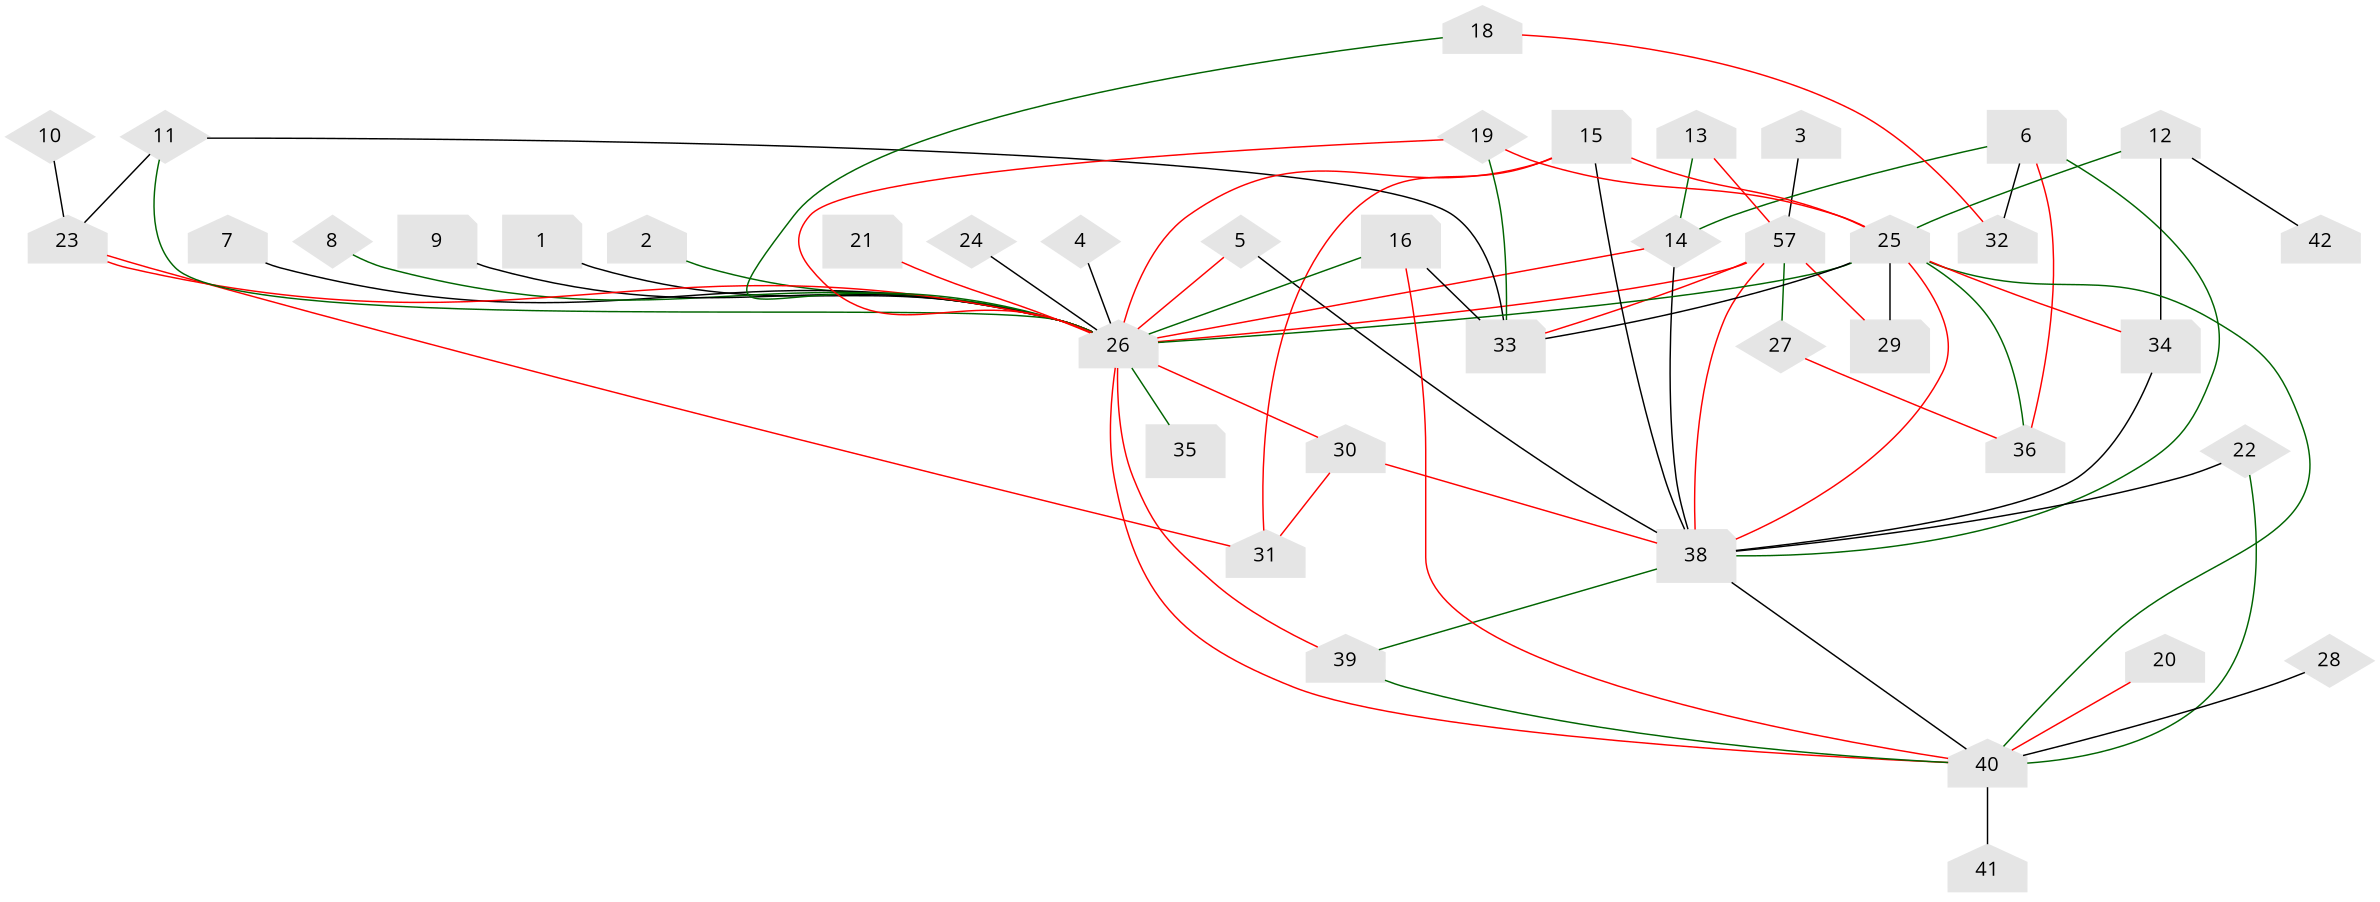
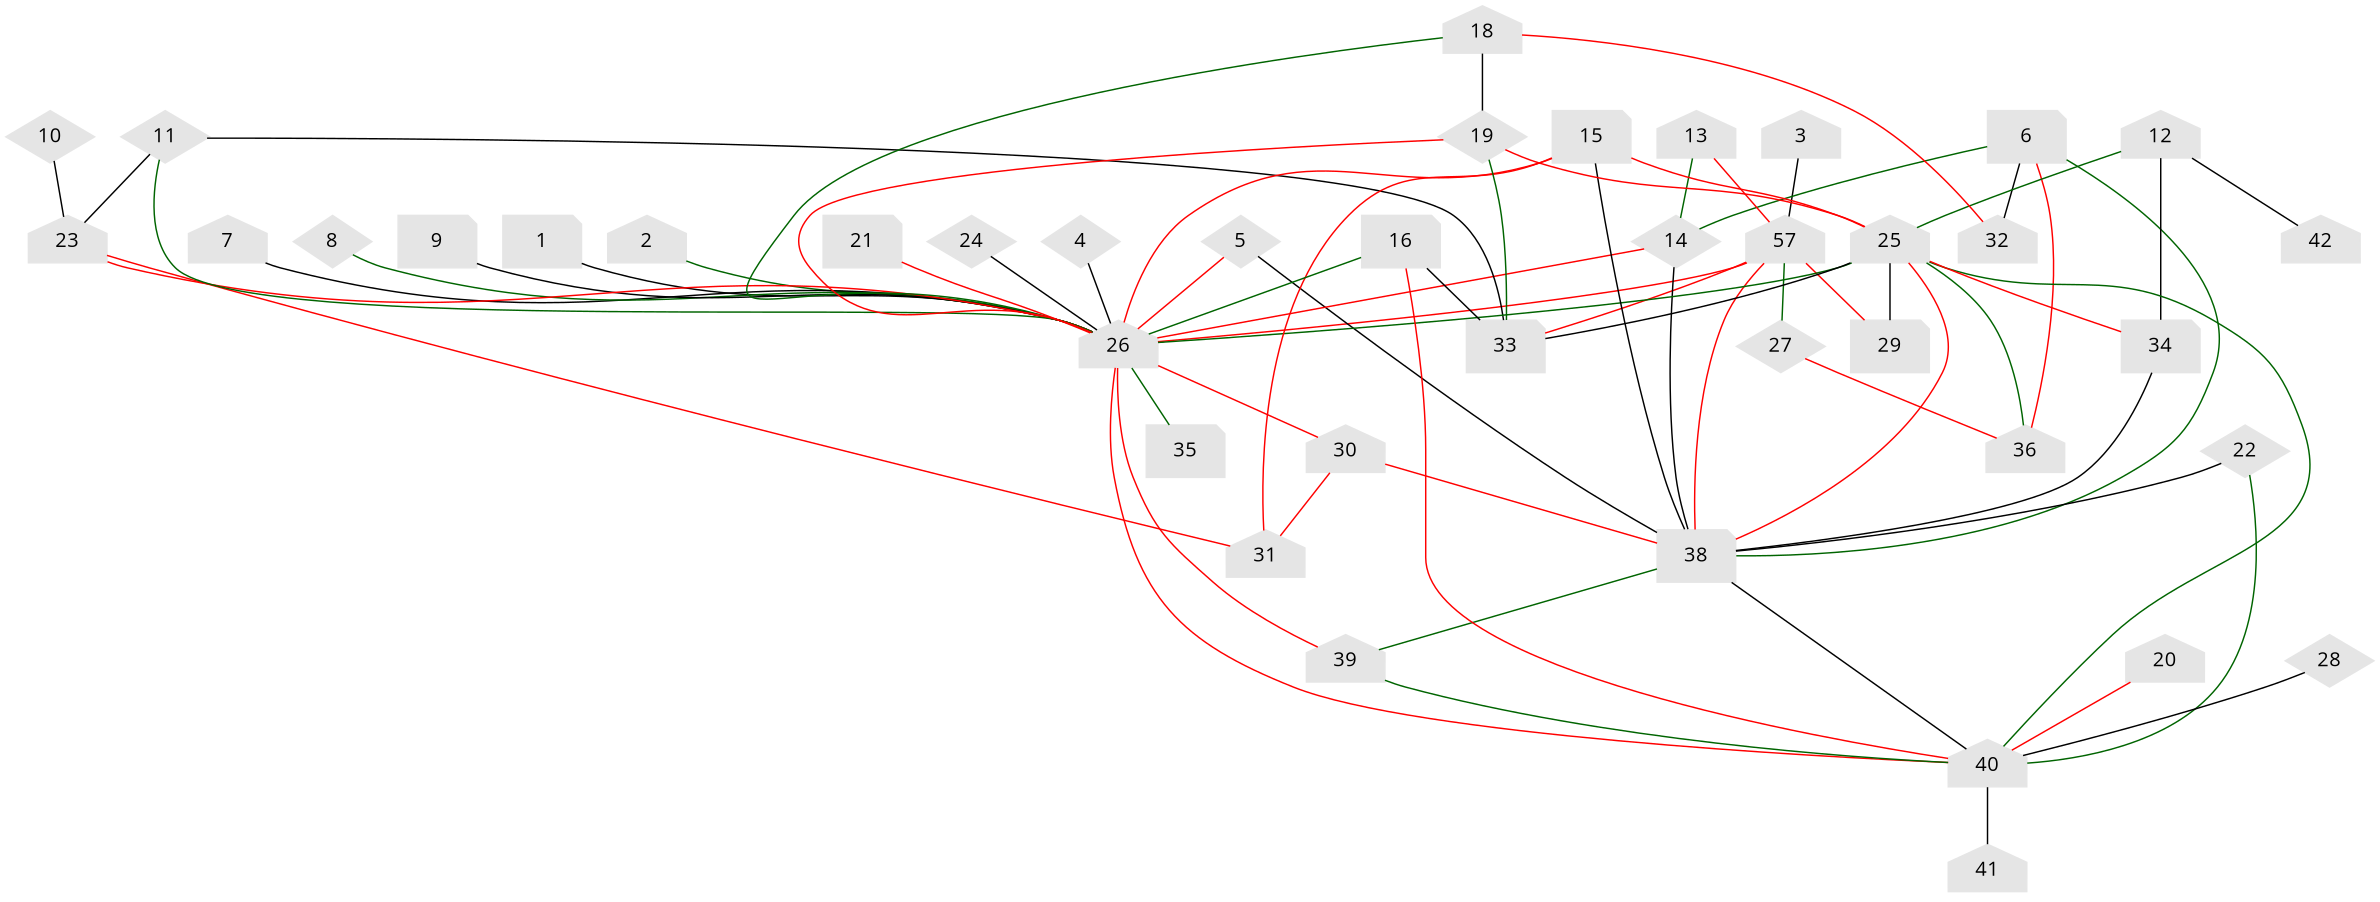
  graph {
    fontname="Open Sans"
    node [color=gray90 fontname="Open Sans" shape=house style=filled]
    edge [color=red fontname="Open Sans" weight=1.0]
    1 [shape=note]
    26
    40
    30
    35 [shape=note]
    39
    2
    n8 [label=57]
    3
    38 [shape=note]
    33 [shape=note]
    27 [shape=diamond]
    29 [shape=note]
    4 [shape=diamond]
    5 [shape=diamond]
    6 [shape=note]
    14 [shape=diamond]
    32
    36
    7
    8 [shape=diamond]
    9 [shape=note]
    10 [shape=diamond]
    23
    31
    11 [shape=diamond]
    12
    25
    34 [shape=note]
    42
    13
    15 [shape=note]
    16 [shape=note]
    41
    18
    19 [shape=diamond]
    20
    21 [shape=note]
    22 [shape=diamond]
    24 [shape=diamond]
    28 [shape=diamond]
    1 -- 26 [color=black]
    26 -- 40
    26 -- 30 [weight=2.0]
    26 -- 35 [color=darkgreen]
    26 -- 39
    40 -- 41 [color=black]
    30 -- 38 [weight=2.0]
    30 -- 31
    39 -- 40 [color=darkgreen]
    2 -- 26 [color=darkgreen]
    n8 -- 26
    n8 -- 38 [weight=2.0]
    n8 -- 33
    n8 -- 27 [color=darkgreen]
    n8 -- 29
    3 -- n8 [color=black]
    38 -- 40 [color=black]
    38 -- 39 [color=darkgreen]
    27 -- 36
    4 -- 26 [color=black]
    5 -- 26
    5 -- 38 [color=black]
    6 -- 38 [color=darkgreen]
    6 -- 14 [color=darkgreen]
    6 -- 32 [color=black]
    6 -- 36
    14 -- 26 [weight=2.0]
    14 -- 38 [color=black]
    7 -- 26 [color=black]
    8 -- 26 [color=darkgreen]
    9 -- 26 [color=black]
    10 -- 23 [color=black]
    23 -- 26
    23 -- 31
    11 -- 26 [color=darkgreen]
    11 -- 33 [color=black]
    11 -- 23 [color=black]
    12 -- 25 [color=darkgreen]
    12 -- 34 [color=black]
    12 -- 42 [color=black]
    25 -- 26 [color=darkgreen weight=2.0]
    25 -- 40 [color=darkgreen]
    25 -- 38
    25 -- 33 [color=black]
    25 -- 29 [color=black]
    25 -- 36 [color=darkgreen]
    25 -- 34
    34 -- 38 [color=black]
    13 -- n8
    13 -- 14 [color=darkgreen]
    15 -- 26 [weight=2.0]
    15 -- 38 [color=black]
    15 -- 31
    15 -- 25
    16 -- 26 [color=darkgreen]
    16 -- 40
    16 -- 33 [color=black]
    18 -- 26 [color=darkgreen]
    18 -- 32
+   18 -- 19 [color=black]
    19 -- 26
    19 -- 33 [color=darkgreen weight=2.0]
    19 -- 25 [weight=2.0]
    20 -- 40
    21 -- 26
    22 -- 40 [color=darkgreen]
    22 -- 38 [color=black]
    24 -- 26 [color=black]
    28 -- 40 [color=black]
  }
